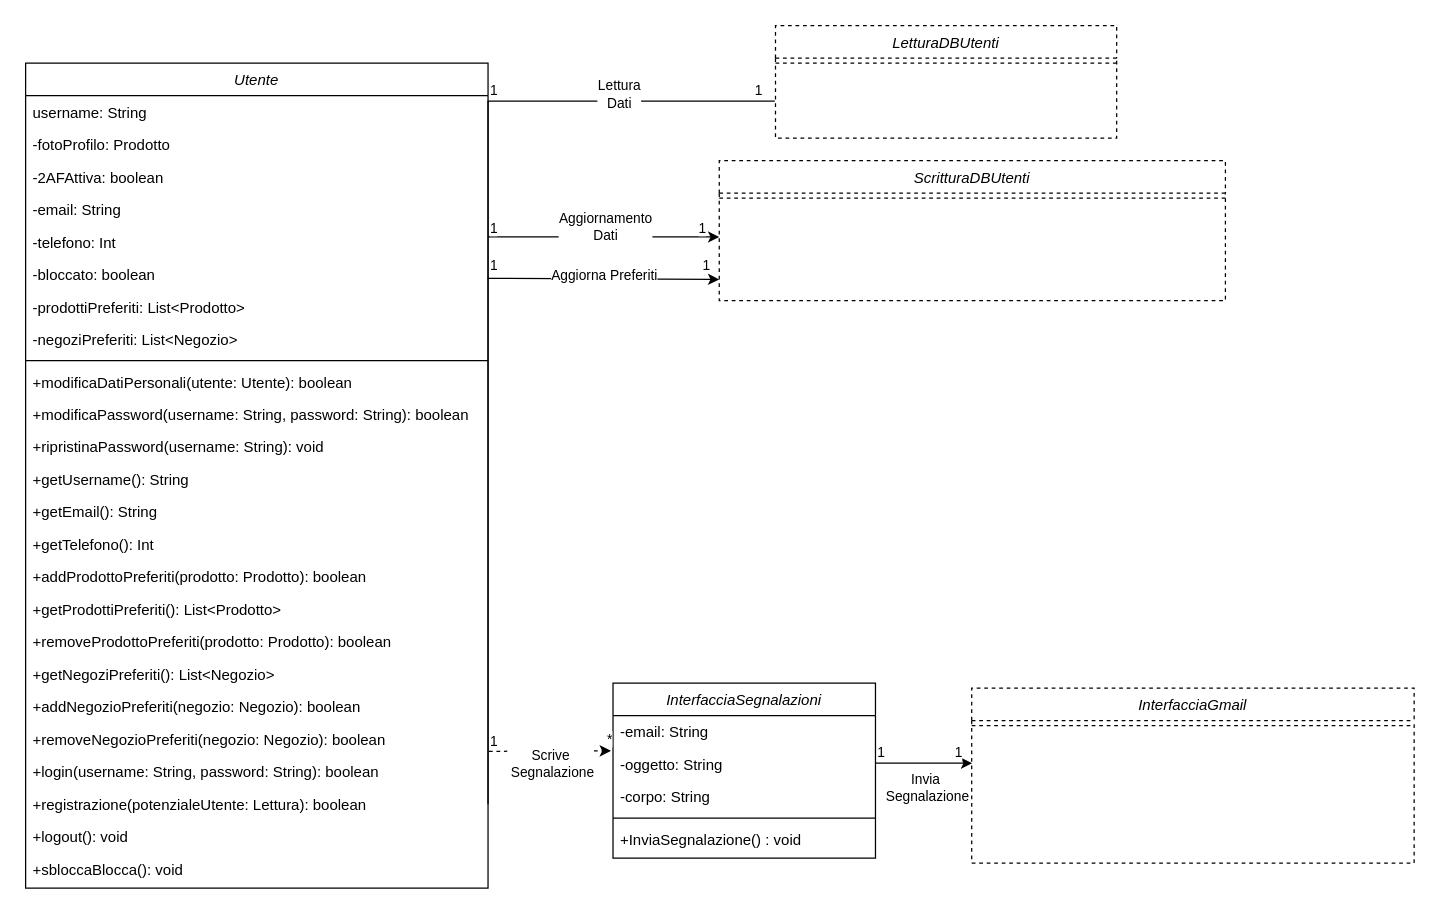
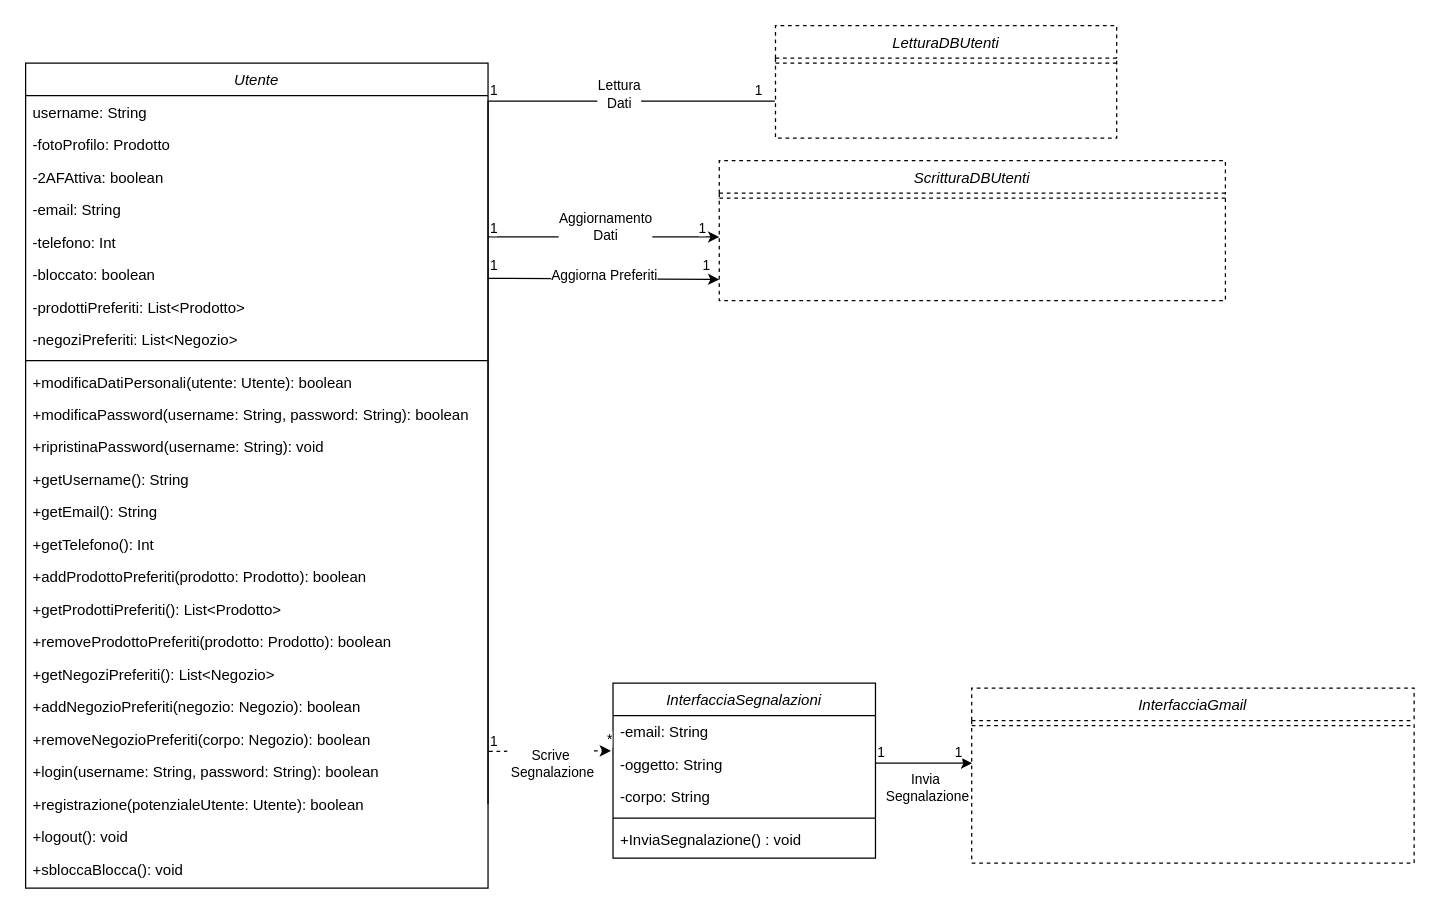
  <mxCell id="0" />
  <mxCell id="1" parent="0" />
  <mxCell id="2" style="edgeStyle=orthogonalEdgeStyle;rounded=0;orthogonalLoop=1;jettySize=auto;html=1;endArrow=none;endFill=0;exitX=1;exitY=0.5;exitDx=0;exitDy=0;entryX=-0.002;entryY=0.01;entryDx=0;entryDy=0;entryPerimeter=0;" edge="1" parent="1" source="26"><mxGeometry relative="1" as="geometry"><mxPoint x="300" y="761" as="sourcePoint" /><mxPoint x="619.454" y="80.26" as="targetPoint" /><Array as="points"><mxPoint x="390" y="80" /></Array></mxGeometry></mxCell>
  <mxCell id="3" value="Utente" style="swimlane;fontStyle=2;align=center;verticalAlign=top;childLayout=stackLayout;horizontal=1;startSize=26;horizontalStack=0;resizeParent=1;resizeLast=0;collapsible=1;marginBottom=0;rounded=0;shadow=0;strokeWidth=1;" vertex="1" parent="1"><mxGeometry x="20" y="50" width="370" height="660" as="geometry"><mxRectangle x="960" y="120" width="160" height="26" as="alternateBounds" /></mxGeometry></mxCell>
  <mxCell id="4" value="username: String" style="text;align=left;verticalAlign=top;spacingLeft=4;spacingRight=4;overflow=hidden;rotatable=0;points=[[0,0.5],[1,0.5]];portConstraint=eastwest;" vertex="1" parent="3"><mxGeometry y="26" width="370" height="26" as="geometry" /></mxCell>
  <mxCell id="5" value="-fotoProfilo: Prodotto" style="text;align=left;verticalAlign=top;spacingLeft=4;spacingRight=4;overflow=hidden;rotatable=0;points=[[0,0.5],[1,0.5]];portConstraint=eastwest;" vertex="1" parent="3"><mxGeometry y="52" width="370" height="26" as="geometry" /></mxCell>
  <mxCell id="6" value="-2AFAttiva: boolean" style="text;align=left;verticalAlign=top;spacingLeft=4;spacingRight=4;overflow=hidden;rotatable=0;points=[[0,0.5],[1,0.5]];portConstraint=eastwest;" vertex="1" parent="3"><mxGeometry y="78" width="370" height="26" as="geometry" /></mxCell>
  <mxCell id="7" value="-email: String" style="text;align=left;verticalAlign=top;spacingLeft=4;spacingRight=4;overflow=hidden;rotatable=0;points=[[0,0.5],[1,0.5]];portConstraint=eastwest;" vertex="1" parent="3"><mxGeometry y="104" width="370" height="26" as="geometry" /></mxCell>
  <mxCell id="8" value="-telefono: Int" style="text;align=left;verticalAlign=top;spacingLeft=4;spacingRight=4;overflow=hidden;rotatable=0;points=[[0,0.5],[1,0.5]];portConstraint=eastwest;" vertex="1" parent="3"><mxGeometry y="130" width="370" height="26" as="geometry" /></mxCell>
  <mxCell id="9" value="-bloccato: boolean" style="text;align=left;verticalAlign=top;spacingLeft=4;spacingRight=4;overflow=hidden;rotatable=0;points=[[0,0.5],[1,0.5]];portConstraint=eastwest;" vertex="1" parent="3"><mxGeometry y="156" width="370" height="26" as="geometry" /></mxCell>
  <mxCell id="10" value="-prodottiPreferiti: List&lt;Prodotto&gt;" style="text;align=left;verticalAlign=top;spacingLeft=4;spacingRight=4;overflow=hidden;rotatable=0;points=[[0,0.5],[1,0.5]];portConstraint=eastwest;" vertex="1" parent="3"><mxGeometry y="182" width="370" height="26" as="geometry" /></mxCell>
  <mxCell id="11" value="-negoziPreferiti: List&lt;Negozio&gt;" style="text;align=left;verticalAlign=top;spacingLeft=4;spacingRight=4;overflow=hidden;rotatable=0;points=[[0,0.5],[1,0.5]];portConstraint=eastwest;" vertex="1" parent="3"><mxGeometry y="208" width="370" height="26" as="geometry" /></mxCell>
  <mxCell id="12" value="" style="line;html=1;strokeWidth=1;align=left;verticalAlign=middle;spacingTop=-1;spacingLeft=3;spacingRight=3;rotatable=0;labelPosition=right;points=[];portConstraint=eastwest;" vertex="1" parent="3"><mxGeometry y="234" width="370" height="8" as="geometry" /></mxCell>
  <mxCell id="13" value="+modificaDatiPersonali(utente: Utente): boolean" style="text;align=left;verticalAlign=top;spacingLeft=4;spacingRight=4;overflow=hidden;rotatable=0;points=[[0,0.5],[1,0.5]];portConstraint=eastwest;" vertex="1" parent="3"><mxGeometry y="242" width="370" height="26" as="geometry" /></mxCell>
  <mxCell id="14" value="+modificaPassword(username: String, password: String): boolean" style="text;align=left;verticalAlign=top;spacingLeft=4;spacingRight=4;overflow=hidden;rotatable=0;points=[[0,0.5],[1,0.5]];portConstraint=eastwest;" vertex="1" parent="3"><mxGeometry y="268" width="370" height="26" as="geometry" /></mxCell>
  <mxCell id="15" value="+ripristinaPassword(username: String): void" style="text;align=left;verticalAlign=top;spacingLeft=4;spacingRight=4;overflow=hidden;rotatable=0;points=[[0,0.5],[1,0.5]];portConstraint=eastwest;" vertex="1" parent="3"><mxGeometry y="294" width="370" height="26" as="geometry" /></mxCell>
  <mxCell id="16" value="+getUsername(): String" style="text;align=left;verticalAlign=top;spacingLeft=4;spacingRight=4;overflow=hidden;rotatable=0;points=[[0,0.5],[1,0.5]];portConstraint=eastwest;" vertex="1" parent="3"><mxGeometry y="320" width="370" height="26" as="geometry" /></mxCell>
  <mxCell id="17" value="+getEmail(): String" style="text;align=left;verticalAlign=top;spacingLeft=4;spacingRight=4;overflow=hidden;rotatable=0;points=[[0,0.5],[1,0.5]];portConstraint=eastwest;" vertex="1" parent="3"><mxGeometry y="346" width="370" height="26" as="geometry" /></mxCell>
  <mxCell id="18" value="+getTelefono(): Int" style="text;align=left;verticalAlign=top;spacingLeft=4;spacingRight=4;overflow=hidden;rotatable=0;points=[[0,0.5],[1,0.5]];portConstraint=eastwest;" vertex="1" parent="3"><mxGeometry y="372" width="370" height="26" as="geometry" /></mxCell>
  <mxCell id="19" value="+addProdottoPreferiti(prodotto: Prodotto): boolean" style="text;align=left;verticalAlign=top;spacingLeft=4;spacingRight=4;overflow=hidden;rotatable=0;points=[[0,0.5],[1,0.5]];portConstraint=eastwest;" vertex="1" parent="3"><mxGeometry y="398" width="370" height="26" as="geometry" /></mxCell>
  <mxCell id="20" value="+getProdottiPreferiti(): List&lt;Prodotto&gt;" style="text;align=left;verticalAlign=top;spacingLeft=4;spacingRight=4;overflow=hidden;rotatable=0;points=[[0,0.5],[1,0.5]];portConstraint=eastwest;" vertex="1" parent="3"><mxGeometry y="424" width="370" height="26" as="geometry" /></mxCell>
  <mxCell id="21" value="+removeProdottoPreferiti(prodotto: Prodotto): boolean" style="text;align=left;verticalAlign=top;spacingLeft=4;spacingRight=4;overflow=hidden;rotatable=0;points=[[0,0.5],[1,0.5]];portConstraint=eastwest;" vertex="1" parent="3"><mxGeometry y="450" width="370" height="26" as="geometry" /></mxCell>
  <mxCell id="22" value="+getNegoziPreferiti(): List&lt;Negozio&gt;" style="text;align=left;verticalAlign=top;spacingLeft=4;spacingRight=4;overflow=hidden;rotatable=0;points=[[0,0.5],[1,0.5]];portConstraint=eastwest;" vertex="1" parent="3"><mxGeometry y="476" width="370" height="26" as="geometry" /></mxCell>
  <mxCell id="23" value="+addNegozioPreferiti(negozio: Negozio): boolean" style="text;align=left;verticalAlign=top;spacingLeft=4;spacingRight=4;overflow=hidden;rotatable=0;points=[[0,0.5],[1,0.5]];portConstraint=eastwest;" vertex="1" parent="3"><mxGeometry y="502" width="370" height="26" as="geometry" /></mxCell>
- <mxCell id="24" value="+removeNegozioPreferiti(negozio: Negozio): boolean" style="text;align=left;verticalAlign=top;spacingLeft=4;spacingRight=4;overflow=hidden;rotatable=0;points=[[0,0.5],[1,0.5]];portConstraint=eastwest;" vertex="1" parent="3"><mxGeometry y="528" width="370" height="26" as="geometry" /></mxCell>
+ <mxCell id="24" value="+removeNegozioPreferiti(corpo: Negozio): boolean" style="text;align=left;verticalAlign=top;spacingLeft=4;spacingRight=4;overflow=hidden;rotatable=0;points=[[0,0.5],[1,0.5]];portConstraint=eastwest;" vertex="1" parent="3"><mxGeometry y="528" width="370" height="26" as="geometry" /></mxCell>
  <mxCell id="25" value="+login(username: String, password: String): boolean" style="text;align=left;verticalAlign=top;spacingLeft=4;spacingRight=4;overflow=hidden;rotatable=0;points=[[0,0.5],[1,0.5]];portConstraint=eastwest;" vertex="1" parent="3"><mxGeometry y="554" width="370" height="26" as="geometry" /></mxCell>
- <mxCell id="26" value="+registrazione(potenzialeUtente: Lettura): boolean " style="text;align=left;verticalAlign=top;spacingLeft=4;spacingRight=4;overflow=hidden;rotatable=0;points=[[0,0.5],[1,0.5]];portConstraint=eastwest;" vertex="1" parent="3"><mxGeometry y="580" width="370" height="26" as="geometry" /></mxCell>
+ <mxCell id="26" value="+registrazione(potenzialeUtente: Utente): boolean " style="text;align=left;verticalAlign=top;spacingLeft=4;spacingRight=4;overflow=hidden;rotatable=0;points=[[0,0.5],[1,0.5]];portConstraint=eastwest;" vertex="1" parent="3"><mxGeometry y="580" width="370" height="26" as="geometry" /></mxCell>
  <mxCell id="27" value="+logout(): void" style="text;align=left;verticalAlign=top;spacingLeft=4;spacingRight=4;overflow=hidden;rotatable=0;points=[[0,0.5],[1,0.5]];portConstraint=eastwest;" vertex="1" parent="3"><mxGeometry y="606" width="370" height="26" as="geometry" /></mxCell>
  <mxCell id="28" value="+sbloccaBlocca(): void" style="text;align=left;verticalAlign=top;spacingLeft=4;spacingRight=4;overflow=hidden;rotatable=0;points=[[0,0.5],[1,0.5]];portConstraint=eastwest;" vertex="1" parent="3"><mxGeometry y="632" width="370" height="26" as="geometry" /></mxCell>
  <mxCell id="29" value="ScritturaDBUtenti" style="swimlane;fontStyle=2;align=center;verticalAlign=top;childLayout=stackLayout;horizontal=1;startSize=26;horizontalStack=0;resizeParent=1;resizeLast=0;collapsible=1;marginBottom=0;rounded=0;shadow=0;strokeWidth=1;dashed=1;" vertex="1" parent="1"><mxGeometry x="575" y="128" width="405" height="112" as="geometry"><mxRectangle x="625" y="-1170" width="160" height="26" as="alternateBounds" /></mxGeometry></mxCell>
  <mxCell id="30" value="" style="line;html=1;strokeWidth=1;align=left;verticalAlign=middle;spacingTop=-1;spacingLeft=3;spacingRight=3;rotatable=0;labelPosition=right;points=[];portConstraint=eastwest;dashed=1;" vertex="1" parent="29"><mxGeometry y="26" width="405" height="8" as="geometry" /></mxCell>
  <mxCell id="31" value="" style="endArrow=classic;html=1;edgeStyle=orthogonalEdgeStyle;rounded=0;entryX=0;entryY=0.5;entryDx=0;entryDy=0;" edge="1" parent="1"><mxGeometry relative="1" as="geometry"><mxPoint x="390" y="189" as="sourcePoint" /><mxPoint x="575" y="189" as="targetPoint" /><Array as="points"><mxPoint x="390" y="189" /></Array></mxGeometry></mxCell>
  <mxCell id="32" value="Aggiornamento&lt;br&gt;Dati" style="edgeLabel;resizable=0;html=1;align=center;verticalAlign=middle;" connectable="0" vertex="1" parent="31"><mxGeometry relative="1" as="geometry"><mxPoint y="-9" as="offset" /></mxGeometry></mxCell>
  <mxCell id="33" value="1" style="edgeLabel;resizable=0;html=1;align=left;verticalAlign=bottom;" connectable="0" vertex="1" parent="31"><mxGeometry x="-1" relative="1" as="geometry"><mxPoint y="1" as="offset" /></mxGeometry></mxCell>
  <mxCell id="34" value="1" style="edgeLabel;resizable=0;html=1;align=right;verticalAlign=bottom;" connectable="0" vertex="1" parent="31"><mxGeometry x="1" relative="1" as="geometry"><mxPoint x="35" y="-109" as="offset" /></mxGeometry></mxCell>
  <mxCell id="35" value="LetturaDBUtenti" style="swimlane;fontStyle=2;align=center;verticalAlign=top;childLayout=stackLayout;horizontal=1;startSize=26;horizontalStack=0;resizeParent=1;resizeLast=0;collapsible=1;marginBottom=0;rounded=0;shadow=0;strokeWidth=1;dashed=1;" vertex="1" parent="1"><mxGeometry x="620" y="20" width="273" height="90" as="geometry"><mxRectangle x="260" y="-440" width="160" height="26" as="alternateBounds" /></mxGeometry></mxCell>
  <mxCell id="36" value="" style="line;html=1;strokeWidth=1;align=left;verticalAlign=middle;spacingTop=-1;spacingLeft=3;spacingRight=3;rotatable=0;labelPosition=right;points=[];portConstraint=eastwest;dashed=1;" vertex="1" parent="35"><mxGeometry y="26" width="273" height="8" as="geometry" /></mxCell>
  <mxCell id="37" value="Lettura&lt;br&gt;Dati" style="edgeLabel;resizable=0;html=1;align=center;verticalAlign=middle;" connectable="0" vertex="1" parent="1"><mxGeometry x="500" y="660" as="geometry"><mxPoint x="-6" y="-586" as="offset" /></mxGeometry></mxCell>
  <mxCell id="38" value="1" style="edgeLabel;resizable=0;html=1;align=left;verticalAlign=bottom;" connectable="0" vertex="1" parent="1"><mxGeometry x="390" y="80" as="geometry" /></mxCell>
  <mxCell id="39" value="1" style="edgeLabel;resizable=0;html=1;align=left;verticalAlign=bottom;" connectable="0" vertex="1" parent="1"><mxGeometry x="560" y="220" as="geometry" /></mxCell>
  <mxCell id="40" value="InterfacciaSegnalazioni" style="swimlane;fontStyle=2;align=center;verticalAlign=top;childLayout=stackLayout;horizontal=1;startSize=26;horizontalStack=0;resizeParent=1;resizeLast=0;collapsible=1;marginBottom=0;rounded=0;shadow=0;strokeWidth=1;" vertex="1" parent="1"><mxGeometry x="490" y="546" width="210" height="140" as="geometry"><mxRectangle x="960" y="120" width="160" height="26" as="alternateBounds" /></mxGeometry></mxCell>
  <mxCell id="41" value="-email: String" style="text;align=left;verticalAlign=top;spacingLeft=4;spacingRight=4;overflow=hidden;rotatable=0;points=[[0,0.5],[1,0.5]];portConstraint=eastwest;" vertex="1" parent="40"><mxGeometry y="26" width="210" height="26" as="geometry" /></mxCell>
  <mxCell id="42" value="-oggetto: String" style="text;align=left;verticalAlign=top;spacingLeft=4;spacingRight=4;overflow=hidden;rotatable=0;points=[[0,0.5],[1,0.5]];portConstraint=eastwest;" vertex="1" parent="40"><mxGeometry y="52" width="210" height="26" as="geometry" /></mxCell>
  <mxCell id="43" value="-corpo: String" style="text;align=left;verticalAlign=top;spacingLeft=4;spacingRight=4;overflow=hidden;rotatable=0;points=[[0,0.5],[1,0.5]];portConstraint=eastwest;" vertex="1" parent="40"><mxGeometry y="78" width="210" height="26" as="geometry" /></mxCell>
  <mxCell id="44" value="" style="line;html=1;strokeWidth=1;align=left;verticalAlign=middle;spacingTop=-1;spacingLeft=3;spacingRight=3;rotatable=0;labelPosition=right;points=[];portConstraint=eastwest;" vertex="1" parent="40"><mxGeometry y="104" width="210" height="8" as="geometry" /></mxCell>
  <mxCell id="45" value="+InviaSegnalazione() : void" style="text;align=left;verticalAlign=top;spacingLeft=4;spacingRight=4;overflow=hidden;rotatable=0;points=[[0,0.5],[1,0.5]];portConstraint=eastwest;" vertex="1" parent="40"><mxGeometry y="112" width="210" height="26" as="geometry" /></mxCell>
  <mxCell id="46" value="" style="endArrow=classic;html=1;exitX=1.002;exitY=0.869;exitDx=0;exitDy=0;exitPerimeter=0;entryX=-0.008;entryY=0.085;entryDx=0;entryDy=0;entryPerimeter=0;dashed=1;" edge="1" parent="1" source="24" target="42"><mxGeometry relative="1" as="geometry"><mxPoint x="440" y="490" as="sourcePoint" /><mxPoint x="530" y="530" as="targetPoint" /></mxGeometry></mxCell>
  <mxCell id="47" value="Scrive&lt;br&gt;&amp;nbsp;Segnalazione" style="edgeLabel;resizable=0;html=1;align=center;verticalAlign=middle;" connectable="0" vertex="1" parent="46"><mxGeometry relative="1" as="geometry"><mxPoint y="10" as="offset" /></mxGeometry></mxCell>
  <mxCell id="48" value="1" style="edgeLabel;resizable=0;html=1;align=left;verticalAlign=bottom;" connectable="0" vertex="1" parent="46"><mxGeometry x="-1" relative="1" as="geometry"><mxPoint x="-1" as="offset" /></mxGeometry></mxCell>
  <mxCell id="49" value="*" style="edgeLabel;resizable=0;html=1;align=right;verticalAlign=bottom;" connectable="0" vertex="1" parent="46"><mxGeometry x="1" relative="1" as="geometry"><mxPoint x="1" y="-1" as="offset" /></mxGeometry></mxCell>
  <mxCell id="50" value="InterfacciaGmail" style="swimlane;fontStyle=2;align=center;verticalAlign=top;childLayout=stackLayout;horizontal=1;startSize=26;horizontalStack=0;resizeParent=1;resizeLast=0;collapsible=1;marginBottom=0;rounded=0;shadow=0;strokeWidth=1;dashed=1;" vertex="1" parent="1"><mxGeometry x="777" y="550" width="354" height="140" as="geometry"><mxRectangle x="960" y="120" width="160" height="26" as="alternateBounds" /></mxGeometry></mxCell>
  <mxCell id="51" value="" style="line;html=1;strokeWidth=1;align=left;verticalAlign=middle;spacingTop=-1;spacingLeft=3;spacingRight=3;rotatable=0;labelPosition=right;points=[];portConstraint=eastwest;dashed=1;" vertex="1" parent="50"><mxGeometry y="26" width="354" height="8" as="geometry" /></mxCell>
  <mxCell id="52" value="" style="endArrow=classic;html=1;exitX=1.001;exitY=0.463;exitDx=0;exitDy=0;entryX=0.001;entryY=0.312;entryDx=0;entryDy=0;entryPerimeter=0;exitPerimeter=0;" edge="1" parent="1" source="42"><mxGeometry relative="1" as="geometry"><mxPoint x="840" y="750" as="sourcePoint" /><mxPoint x="777.354" y="610.112" as="targetPoint" /></mxGeometry></mxCell>
  <mxCell id="53" value="Invia&lt;br&gt;&amp;nbsp;Segnalazione" style="edgeLabel;resizable=0;html=1;align=center;verticalAlign=middle;" connectable="0" vertex="1" parent="52"><mxGeometry relative="1" as="geometry"><mxPoint y="19" as="offset" /></mxGeometry></mxCell>
  <mxCell id="54" value="1" style="edgeLabel;resizable=0;html=1;align=left;verticalAlign=bottom;" connectable="0" vertex="1" parent="52"><mxGeometry x="-1" relative="1" as="geometry"><mxPoint as="offset" /></mxGeometry></mxCell>
  <mxCell id="55" value="1" style="edgeLabel;resizable=0;html=1;align=right;verticalAlign=bottom;" connectable="0" vertex="1" parent="52"><mxGeometry x="1" relative="1" as="geometry"><mxPoint x="-7" as="offset" /></mxGeometry></mxCell>
  <mxCell id="56" value="" style="endArrow=classic;html=1;edgeStyle=orthogonalEdgeStyle;rounded=0;exitX=0.999;exitY=0.624;exitDx=0;exitDy=0;exitPerimeter=0;" edge="1" parent="1" source="9"><mxGeometry relative="1" as="geometry"><mxPoint x="395" y="222.588" as="sourcePoint" /><mxPoint x="575" y="223" as="targetPoint" /><Array as="points"><mxPoint x="397" y="222" /></Array></mxGeometry></mxCell>
  <mxCell id="57" value="Aggiorna Preferiti" style="edgeLabel;resizable=0;html=1;align=center;verticalAlign=middle;" connectable="0" vertex="1" parent="56"><mxGeometry relative="1" as="geometry"><mxPoint y="-3" as="offset" /></mxGeometry></mxCell>
  <mxCell id="58" value="1" style="edgeLabel;resizable=0;html=1;align=left;verticalAlign=bottom;" connectable="0" vertex="1" parent="56"><mxGeometry x="-1" relative="1" as="geometry"><mxPoint y="-2" as="offset" /></mxGeometry></mxCell>
  <mxCell id="59" value="1" style="edgeLabel;resizable=0;html=1;align=right;verticalAlign=bottom;" connectable="0" vertex="1" parent="56"><mxGeometry x="1" relative="1" as="geometry"><mxPoint x="-10" y="-33" as="offset" /></mxGeometry></mxCell>
